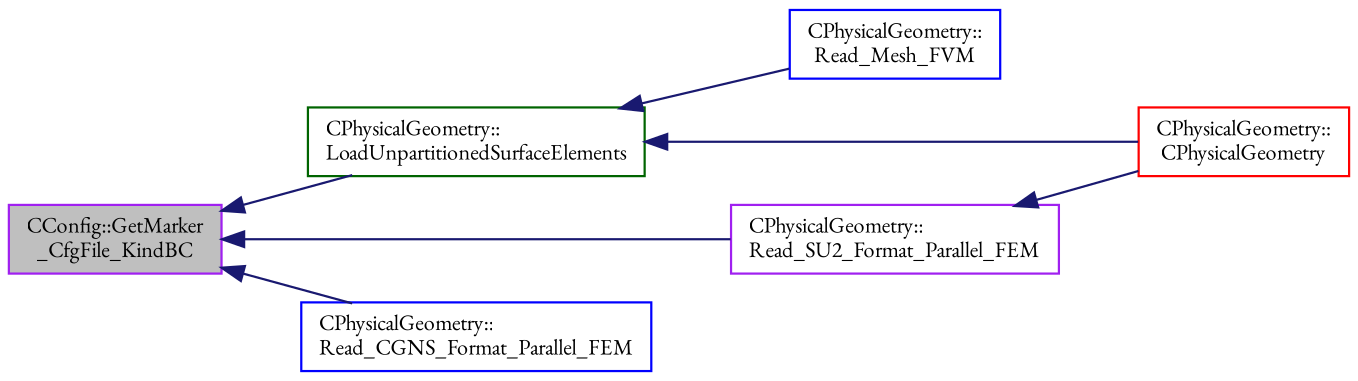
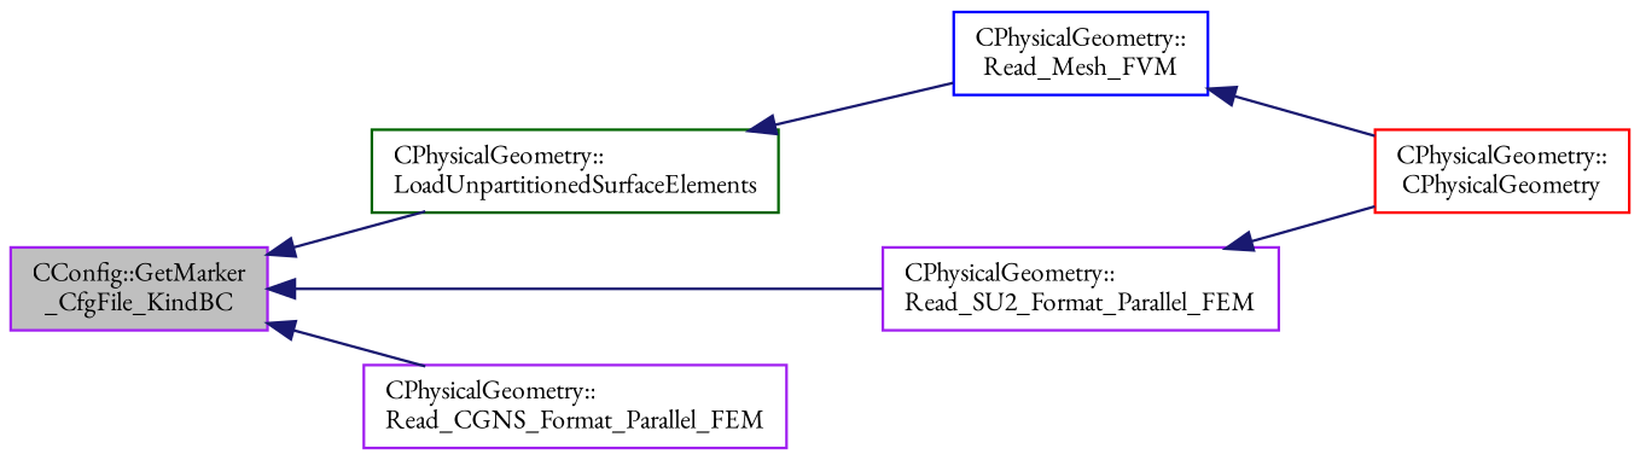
  digraph {
    fontname="EB Garamond"
    rankdir=LR
    node [color=purple fillcolor=white fontname="EB Garamond" fontsize=10 shape=record style=filled]
    edge [color=midnightblue dir=back fontname="EB Garamond" fontsize=10 labelfontname=Helvetica labelfontsize=10 style=solid]
    n1 [fillcolor=grey75 fontcolor=black height=0.2 label="CConfig::GetMarker\l_CfgFile_KindBC" width=0.4]
    n2 [color=darkgreen height=0.2 label="CPhysicalGeometry::\lLoadUnpartitionedSurfaceElements" width=0.4]
    n3 [height=0.2 label="CPhysicalGeometry::\lRead_SU2_Format_Parallel_FEM" width=0.4]
-   n4 [color=blue height=0.2 label="CPhysicalGeometry::\lRead_CGNS_Format_Parallel_FEM" width=0.4]
+   n4 [height=0.2 label="CPhysicalGeometry::\lRead_CGNS_Format_Parallel_FEM" width=0.4]
    n5 [color=blue height=0.2 label="CPhysicalGeometry::\lRead_Mesh_FVM" width=0.4]
    n6 [color=red height=0.2 label="CPhysicalGeometry::\lCPhysicalGeometry" width=0.4]
    n1 -> n2
    n1 -> n3
    n1 -> n4
    n2 -> n5
    n3 -> n6
-   n2 -> n6
+   n5 -> n6
  }
